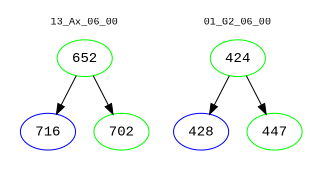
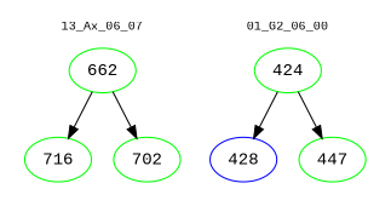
  digraph {
    fontname="Liberation Mono"
    node [color=green fontname="Liberation Mono"]
    edge [color=black fontname="Liberation Mono"]
-   n1 [label=652]
-   n2 [color=blue label=716]
+   n1 [label=662]
+   n2 [label=716]
    n3 [label=702]
    n4 [label=424]
    n5 [color=blue label=428]
    n6 [label=447]
    subgraph cluster_1 {
      color=white
      fontsize=10
-     label="13_Ax_06_00"
+     label="13_Ax_06_07"
      n1
      n2
      n3
    }
    subgraph cluster_2 {
      color=white
      fontsize=10
      label="01_G2_06_00"
      n4
      n5
      n6
    }
    n1 -> n2
    n1 -> n3
    n4 -> n5
    n4 -> n6
  }
